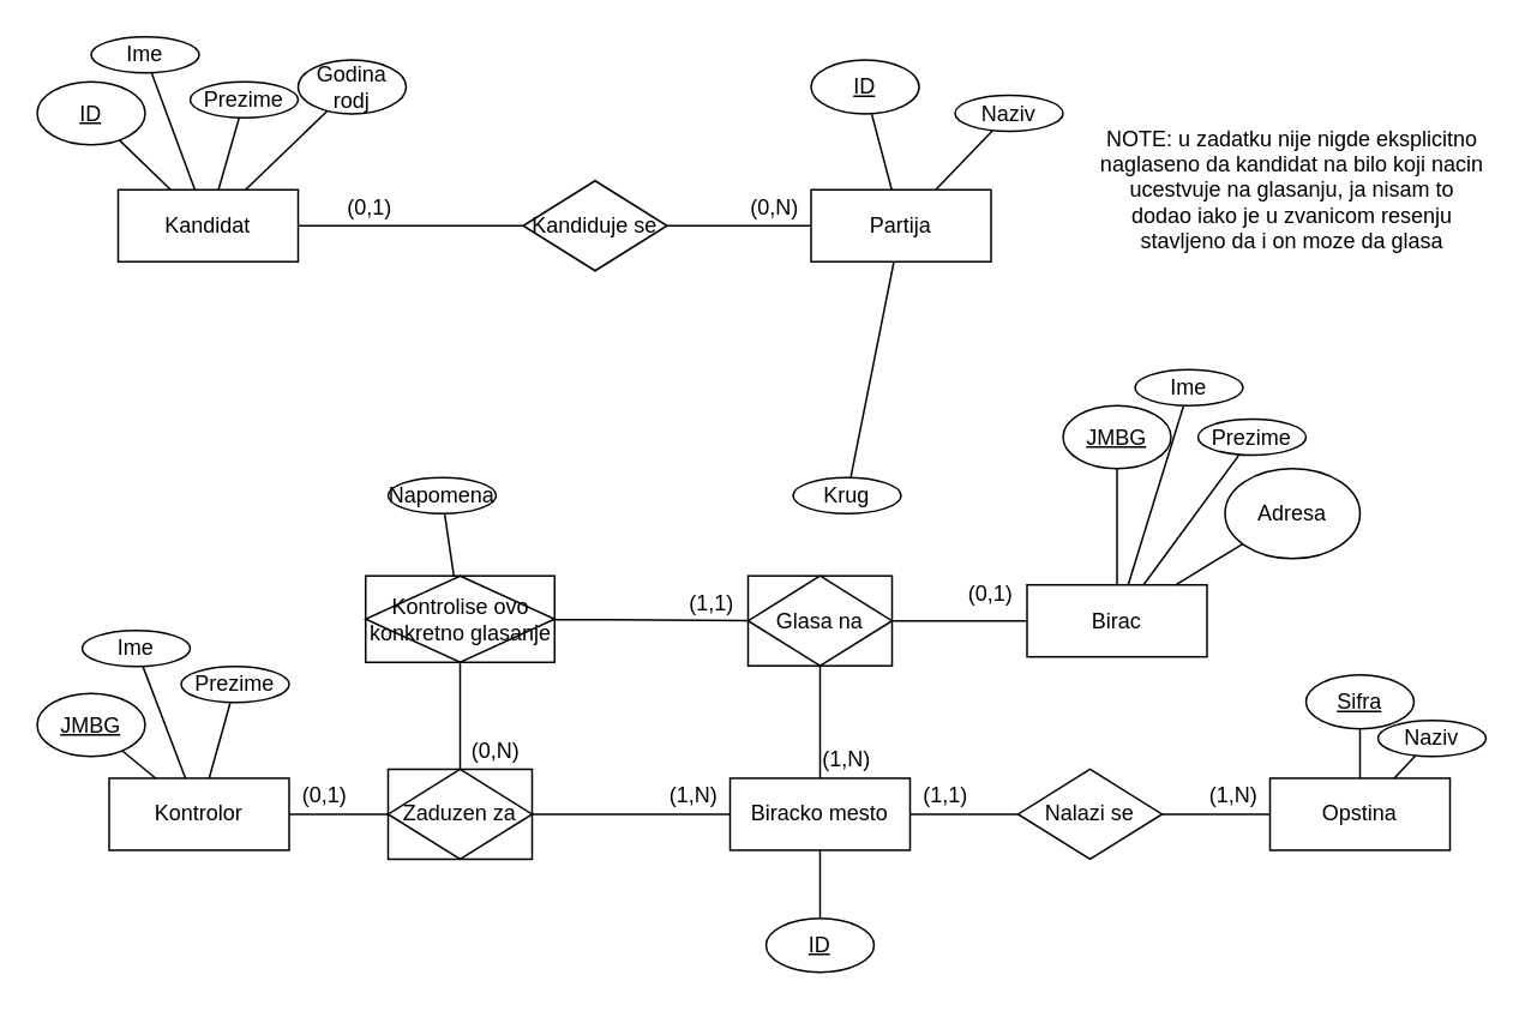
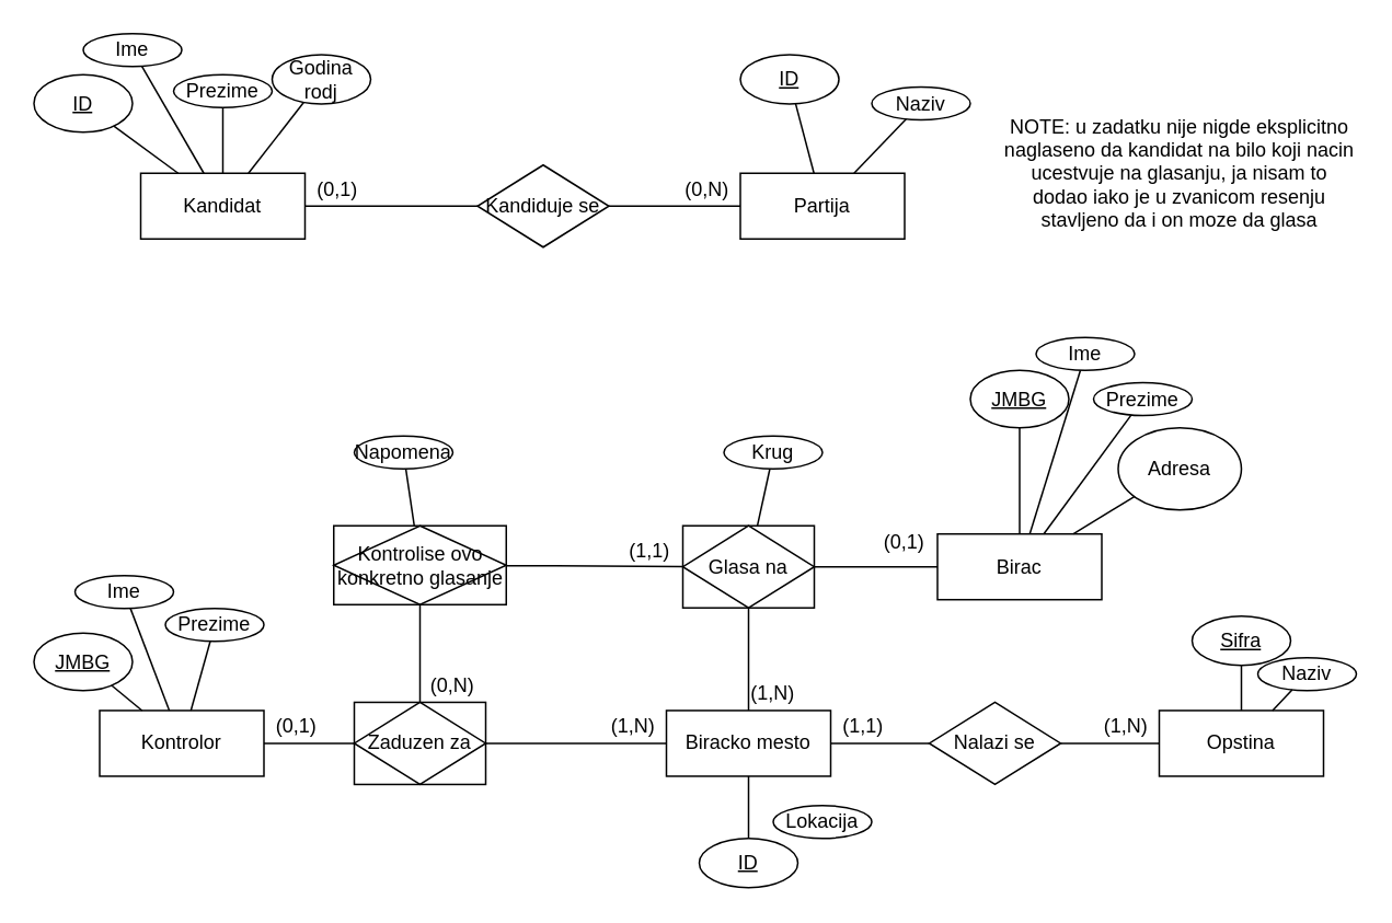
  <mxCell id="0" />
  <mxCell id="1" parent="0" />
  <mxCell id="2" value="Partija" style="whiteSpace=wrap;html=1;align=center;" parent="1" vertex="1"><mxGeometry x="450" y="105" width="100" height="40" as="geometry" /></mxCell>
  <mxCell id="3" value="" style="endArrow=none;html=1;rounded=0;" parent="1" source="15" target="2" edge="1"><mxGeometry relative="1" as="geometry"><mxPoint x="508.174" y="62.832" as="sourcePoint" /><mxPoint x="870" y="40" as="targetPoint" /></mxGeometry></mxCell>
  <mxCell id="4" value="Naziv" style="ellipse;whiteSpace=wrap;html=1;align=center;" parent="1" vertex="1"><mxGeometry x="530" y="52.5" width="60" height="20" as="geometry" /></mxCell>
  <mxCell id="5" value="" style="endArrow=none;html=1;rounded=0;" parent="1" source="4" target="2" edge="1"><mxGeometry relative="1" as="geometry"><mxPoint x="720" y="50" as="sourcePoint" /><mxPoint x="590" y="120" as="targetPoint" /></mxGeometry></mxCell>
- <mxCell id="6" value="Kandidat" style="whiteSpace=wrap;html=1;align=center;" parent="1" vertex="1"><mxGeometry x="65" y="105" width="100" height="40" as="geometry" /></mxCell>
+ <mxCell id="6" value="Kandidat" style="whiteSpace=wrap;html=1;align=center;" parent="1" vertex="1"><mxGeometry x="85" y="105" width="100" height="40" as="geometry" /></mxCell>
  <mxCell id="7" value="Godina rodj" style="ellipse;whiteSpace=wrap;html=1;align=center;" parent="1" vertex="1"><mxGeometry x="165" y="32.86" width="60" height="30" as="geometry" /></mxCell>
  <mxCell id="8" value="" style="endArrow=none;html=1;rounded=0;" parent="1" source="7" target="6" edge="1"><mxGeometry relative="1" as="geometry"><mxPoint x="260" y="40" as="sourcePoint" /><mxPoint x="420" y="40" as="targetPoint" /></mxGeometry></mxCell>
  <mxCell id="9" value="Ime" style="ellipse;whiteSpace=wrap;html=1;align=center;" parent="1" vertex="1"><mxGeometry x="50" y="20" width="60" height="20" as="geometry" /></mxCell>
  <mxCell id="10" value="" style="endArrow=none;html=1;rounded=0;" parent="1" source="9" target="6" edge="1"><mxGeometry relative="1" as="geometry"><mxPoint x="270" y="50" as="sourcePoint" /><mxPoint x="140" y="120" as="targetPoint" /></mxGeometry></mxCell>
  <mxCell id="11" value="" style="endArrow=none;html=1;rounded=0;" parent="1" source="12" target="6" edge="1"><mxGeometry relative="1" as="geometry"><mxPoint x="14.288" y="58.793" as="sourcePoint" /><mxPoint x="40" y="130" as="targetPoint" /></mxGeometry></mxCell>
  <mxCell id="12" value="ID" style="ellipse;whiteSpace=wrap;html=1;align=center;fontStyle=4;" parent="1" vertex="1"><mxGeometry y="45" width="60" height="35" as="geometry" x="20" /></mxCell>
  <mxCell id="13" value="Prezime" style="ellipse;whiteSpace=wrap;html=1;align=center;" parent="1" vertex="1"><mxGeometry x="105" y="45" width="60" height="20" as="geometry" /></mxCell>
  <mxCell id="14" value="" style="endArrow=none;html=1;rounded=0;" parent="1" source="13" target="6" edge="1"><mxGeometry relative="1" as="geometry"><mxPoint x="331.58" y="65" as="sourcePoint" /><mxPoint x="185.001" y="120" as="targetPoint" /></mxGeometry></mxCell>
  <mxCell id="15" value="ID" style="ellipse;whiteSpace=wrap;html=1;align=center;fontStyle=4;" vertex="1" parent="1"><mxGeometry x="450" y="32.86" width="60" height="30" as="geometry" /></mxCell>
  <mxCell id="16" value="Kandiduje se" style="shape=rhombus;perimeter=rhombusPerimeter;whiteSpace=wrap;html=1;align=center;" vertex="1" parent="1"><mxGeometry x="290" y="100" width="80" height="50" as="geometry" /></mxCell>
  <mxCell id="17" value="" style="endArrow=none;html=1;rounded=0;" edge="1" parent="1" source="6" target="16"><mxGeometry relative="1" as="geometry"><mxPoint x="130" y="160" as="sourcePoint" /><mxPoint x="290" y="160" as="targetPoint" /></mxGeometry></mxCell>
  <mxCell id="18" value="" style="endArrow=none;html=1;rounded=0;" edge="1" parent="1" source="16" target="2"><mxGeometry relative="1" as="geometry"><mxPoint x="260" y="220" as="sourcePoint" /><mxPoint x="420" y="230" as="targetPoint" /></mxGeometry></mxCell>
  <mxCell id="19" value="(0,1)" style="text;html=1;strokeColor=none;fillColor=none;align=center;verticalAlign=middle;whiteSpace=wrap;rounded=0;" vertex="1" parent="1"><mxGeometry x="185" y="105" width="40" height="20" as="geometry" /></mxCell>
  <mxCell id="20" value="(0,N)" style="text;html=1;strokeColor=none;fillColor=none;align=center;verticalAlign=middle;whiteSpace=wrap;rounded=0;" vertex="1" parent="1"><mxGeometry x="410" y="105" width="40" height="20" as="geometry" /></mxCell>
  <mxCell id="21" value="Biracko mesto" style="whiteSpace=wrap;html=1;align=center;" vertex="1" parent="1"><mxGeometry x="405" y="432.14" width="100" height="40" as="geometry" /></mxCell>
  <mxCell id="22" value="" style="endArrow=none;html=1;rounded=0;" edge="1" parent="1" source="24" target="21"><mxGeometry relative="1" as="geometry"><mxPoint x="463.174" y="389.972" as="sourcePoint" /><mxPoint x="825" y="367.14" as="targetPoint" /></mxGeometry></mxCell>
+ <mxCell id="23" value="Lokacija" style="ellipse;whiteSpace=wrap;html=1;align=center;" vertex="1" parent="1"><mxGeometry x="470" y="490" width="60" height="20" as="geometry" /></mxCell>
  <mxCell id="24" value="ID" style="ellipse;whiteSpace=wrap;html=1;align=center;fontStyle=4;" vertex="1" parent="1"><mxGeometry x="425" y="510" width="60" height="30" as="geometry" /></mxCell>
  <mxCell id="25" value="Opstina" style="whiteSpace=wrap;html=1;align=center;" vertex="1" parent="1"><mxGeometry x="705" y="432.14" width="100" height="40" as="geometry" /></mxCell>
  <mxCell id="26" value="" style="endArrow=none;html=1;rounded=0;" edge="1" parent="1" source="29" target="25"><mxGeometry relative="1" as="geometry"><mxPoint x="693.174" y="379.972" as="sourcePoint" /><mxPoint x="1055" y="357.14" as="targetPoint" /></mxGeometry></mxCell>
  <mxCell id="27" value="Naziv" style="ellipse;whiteSpace=wrap;html=1;align=center;" vertex="1" parent="1"><mxGeometry x="765" y="400" width="60" height="20" as="geometry" /></mxCell>
  <mxCell id="28" value="" style="endArrow=none;html=1;rounded=0;" edge="1" parent="1" source="27" target="25"><mxGeometry relative="1" as="geometry"><mxPoint x="905" y="367.14" as="sourcePoint" /><mxPoint x="775" y="437.14" as="targetPoint" /></mxGeometry></mxCell>
  <mxCell id="29" value="Sifra" style="ellipse;whiteSpace=wrap;html=1;align=center;fontStyle=4;" vertex="1" parent="1"><mxGeometry x="725" y="374.64" width="60" height="30" as="geometry" /></mxCell>
  <mxCell id="30" value="Nalazi se" style="shape=rhombus;perimeter=rhombusPerimeter;whiteSpace=wrap;html=1;align=center;" vertex="1" parent="1"><mxGeometry x="565" y="427.14" width="80" height="50" as="geometry" /></mxCell>
  <mxCell id="31" value="" style="endArrow=none;html=1;rounded=0;" edge="1" parent="1" source="30" target="21"><mxGeometry relative="1" as="geometry"><mxPoint x="235" y="500" as="sourcePoint" /><mxPoint x="395" y="500" as="targetPoint" /></mxGeometry></mxCell>
  <mxCell id="32" value="" style="endArrow=none;html=1;rounded=0;" edge="1" parent="1" source="30" target="25"><mxGeometry relative="1" as="geometry"><mxPoint x="605" y="500" as="sourcePoint" /><mxPoint x="765" y="500" as="targetPoint" /></mxGeometry></mxCell>
  <mxCell id="33" value="(1,1)" style="text;html=1;strokeColor=none;fillColor=none;align=center;verticalAlign=middle;whiteSpace=wrap;rounded=0;" vertex="1" parent="1"><mxGeometry x="505" y="432.14" width="40" height="20" as="geometry" /></mxCell>
  <mxCell id="34" value="(1,N)" style="text;html=1;strokeColor=none;fillColor=none;align=center;verticalAlign=middle;whiteSpace=wrap;rounded=0;" vertex="1" parent="1"><mxGeometry x="665" y="432.14" width="40" height="20" as="geometry" /></mxCell>
  <mxCell id="35" value="Kontrolor" style="whiteSpace=wrap;html=1;align=center;" vertex="1" parent="1"><mxGeometry x="60" y="432.14" width="100" height="40" as="geometry" /></mxCell>
  <mxCell id="36" value="Ime" style="ellipse;whiteSpace=wrap;html=1;align=center;" vertex="1" parent="1"><mxGeometry x="45" y="350" width="60" height="20" as="geometry" /></mxCell>
  <mxCell id="37" value="" style="endArrow=none;html=1;rounded=0;" edge="1" parent="1" source="36" target="35"><mxGeometry relative="1" as="geometry"><mxPoint x="295" y="377.14" as="sourcePoint" /><mxPoint x="165" y="447.14" as="targetPoint" /></mxGeometry></mxCell>
  <mxCell id="38" value="" style="endArrow=none;html=1;rounded=0;" edge="1" parent="1" source="39" target="35"><mxGeometry relative="1" as="geometry"><mxPoint x="39.288" y="385.933" as="sourcePoint" /><mxPoint x="65" y="457.14" as="targetPoint" /></mxGeometry></mxCell>
  <mxCell id="39" value="JMBG" style="ellipse;whiteSpace=wrap;html=1;align=center;fontStyle=4;" vertex="1" parent="1"><mxGeometry y="385" width="60" height="35" as="geometry" x="20" /></mxCell>
  <mxCell id="40" value="Prezime" style="ellipse;whiteSpace=wrap;html=1;align=center;" vertex="1" parent="1"><mxGeometry x="100" y="370" width="60" height="20" as="geometry" /></mxCell>
  <mxCell id="41" value="" style="endArrow=none;html=1;rounded=0;" edge="1" parent="1" source="40" target="35"><mxGeometry relative="1" as="geometry"><mxPoint x="356.58" y="392.14" as="sourcePoint" /><mxPoint x="210.001" y="447.14" as="targetPoint" /></mxGeometry></mxCell>
  <mxCell id="42" value="" style="endArrow=none;html=1;rounded=0;" edge="1" parent="1" source="35" target="44"><mxGeometry relative="1" as="geometry"><mxPoint x="155" y="487.14" as="sourcePoint" /><mxPoint x="315" y="452.14" as="targetPoint" /></mxGeometry></mxCell>
  <mxCell id="43" value="(0,1)" style="text;html=1;strokeColor=none;fillColor=none;align=center;verticalAlign=middle;whiteSpace=wrap;rounded=0;" vertex="1" parent="1"><mxGeometry x="160" y="432.14" width="40" height="20" as="geometry" /></mxCell>
  <mxCell id="44" value="Zaduzen za" style="shape=associativeEntity;whiteSpace=wrap;html=1;align=center;" vertex="1" parent="1"><mxGeometry x="215" y="427.14" width="80" height="50" as="geometry" /></mxCell>
  <mxCell id="45" value="" style="endArrow=none;html=1;rounded=0;" edge="1" parent="1" source="44" target="21"><mxGeometry relative="1" as="geometry"><mxPoint x="295" y="540" as="sourcePoint" /><mxPoint x="455" y="540" as="targetPoint" /></mxGeometry></mxCell>
  <mxCell id="46" value="(1,N)" style="text;html=1;strokeColor=none;fillColor=none;align=center;verticalAlign=middle;whiteSpace=wrap;rounded=0;" vertex="1" parent="1"><mxGeometry x="365" y="432.14" width="40" height="20" as="geometry" /></mxCell>
  <mxCell id="47" value="Birac" style="whiteSpace=wrap;html=1;align=center;" vertex="1" parent="1"><mxGeometry x="570" y="324.64" width="100" height="40" as="geometry" /></mxCell>
  <mxCell id="48" value="Adresa" style="ellipse;whiteSpace=wrap;html=1;align=center;" vertex="1" parent="1"><mxGeometry x="680" y="260" width="75" height="50" as="geometry" /></mxCell>
  <mxCell id="49" value="" style="endArrow=none;html=1;rounded=0;" edge="1" parent="1" source="48" target="47"><mxGeometry relative="1" as="geometry"><mxPoint x="897.5" y="120" as="sourcePoint" /><mxPoint x="1057.5" y="120" as="targetPoint" /></mxGeometry></mxCell>
  <mxCell id="50" value="Ime" style="ellipse;whiteSpace=wrap;html=1;align=center;" vertex="1" parent="1"><mxGeometry x="630" y="205" width="60" height="20" as="geometry" /></mxCell>
  <mxCell id="51" value="" style="endArrow=none;html=1;rounded=0;" edge="1" parent="1" source="50" target="47"><mxGeometry relative="1" as="geometry"><mxPoint x="907.5" y="130" as="sourcePoint" /><mxPoint x="777.5" y="200" as="targetPoint" /></mxGeometry></mxCell>
  <mxCell id="52" value="" style="endArrow=none;html=1;rounded=0;" edge="1" parent="1" source="53" target="47"><mxGeometry relative="1" as="geometry"><mxPoint x="651.788" y="138.793" as="sourcePoint" /><mxPoint x="677.5" y="210" as="targetPoint" /></mxGeometry></mxCell>
  <mxCell id="53" value="JMBG" style="ellipse;whiteSpace=wrap;html=1;align=center;fontStyle=4;" vertex="1" parent="1"><mxGeometry x="590" y="225" width="60" height="35" as="geometry" /></mxCell>
  <mxCell id="54" value="Prezime" style="ellipse;whiteSpace=wrap;html=1;align=center;" vertex="1" parent="1"><mxGeometry x="665" y="232.5" width="60" height="20" as="geometry" /></mxCell>
  <mxCell id="55" value="" style="endArrow=none;html=1;rounded=0;" edge="1" parent="1" source="54" target="47"><mxGeometry relative="1" as="geometry"><mxPoint x="969.08" y="145" as="sourcePoint" /><mxPoint x="822.501" y="200" as="targetPoint" /></mxGeometry></mxCell>
  <mxCell id="56" value="Glasa na" style="shape=associativeEntity;whiteSpace=wrap;html=1;align=center;" vertex="1" parent="1"><mxGeometry x="415" y="319.64" width="80" height="50" as="geometry" /></mxCell>
  <mxCell id="57" value="" style="endArrow=none;html=1;rounded=0;" edge="1" parent="1" source="56" target="47"><mxGeometry relative="1" as="geometry"><mxPoint x="250" y="280" as="sourcePoint" /><mxPoint x="410" y="280" as="targetPoint" /></mxGeometry></mxCell>
  <mxCell id="58" value="" style="endArrow=none;html=1;rounded=0;" edge="1" parent="1" source="21" target="56"><mxGeometry relative="1" as="geometry"><mxPoint x="280" y="310" as="sourcePoint" /><mxPoint x="440" y="310" as="targetPoint" /></mxGeometry></mxCell>
  <mxCell id="59" value="(1,N)" style="text;html=1;strokeColor=none;fillColor=none;align=center;verticalAlign=middle;whiteSpace=wrap;rounded=0;" vertex="1" parent="1"><mxGeometry x="450" y="412.14" width="40" height="20" as="geometry" /></mxCell>
  <mxCell id="60" value="(0,1)" style="text;html=1;strokeColor=none;fillColor=none;align=center;verticalAlign=middle;whiteSpace=wrap;rounded=0;" vertex="1" parent="1"><mxGeometry x="530" y="319.64" width="40" height="20" as="geometry" /></mxCell>
  <mxCell id="61" value="Krug" style="ellipse;whiteSpace=wrap;html=1;align=center;" vertex="1" parent="1"><mxGeometry x="440" y="265" width="60" height="20" as="geometry" /></mxCell>
- <mxCell id="62" value="" style="endArrow=none;html=1;rounded=0;" edge="1" parent="1" source="61" target="2"><mxGeometry relative="1" as="geometry"><mxPoint x="712.5" y="140.18" as="sourcePoint" /><mxPoint x="431.171" y="334.82" as="targetPoint" /></mxGeometry></mxCell>
+ <mxCell id="62" value="" style="endArrow=none;html=1;rounded=0;" edge="1" parent="1" source="61" target="56"><mxGeometry relative="1" as="geometry"><mxPoint x="712.5" y="140.18" as="sourcePoint" /><mxPoint x="431.171" y="334.82" as="targetPoint" /></mxGeometry></mxCell>
  <mxCell id="63" value="Kontrolise ovo konkretno glasanje" style="shape=associativeEntity;whiteSpace=wrap;html=1;align=center;" vertex="1" parent="1"><mxGeometry x="202.5" y="319.64" width="105" height="48.04" as="geometry" /></mxCell>
  <mxCell id="64" value="" style="endArrow=none;html=1;rounded=0;" edge="1" parent="1" source="63" target="56"><mxGeometry relative="1" as="geometry"><mxPoint x="280" y="270" as="sourcePoint" /><mxPoint x="440" y="270" as="targetPoint" /></mxGeometry></mxCell>
  <mxCell id="65" value="" style="endArrow=none;html=1;rounded=0;" edge="1" parent="1" source="63" target="44"><mxGeometry relative="1" as="geometry"><mxPoint x="330" y="355.346" as="sourcePoint" /><mxPoint x="425" y="354.849" as="targetPoint" /></mxGeometry></mxCell>
  <mxCell id="66" value="(0,N)" style="text;html=1;strokeColor=none;fillColor=none;align=center;verticalAlign=middle;whiteSpace=wrap;rounded=0;" vertex="1" parent="1"><mxGeometry x="255" y="407.14" width="40" height="20" as="geometry" /></mxCell>
  <mxCell id="67" value="(1,1)" style="text;html=1;strokeColor=none;fillColor=none;align=center;verticalAlign=middle;whiteSpace=wrap;rounded=0;" vertex="1" parent="1"><mxGeometry x="375" y="324.64" width="40" height="20" as="geometry" /></mxCell>
  <mxCell id="68" value="Napomena" style="ellipse;whiteSpace=wrap;html=1;align=center;" vertex="1" parent="1"><mxGeometry x="215" y="265" width="60" height="20" as="geometry" /></mxCell>
  <mxCell id="69" value="" style="endArrow=none;html=1;rounded=0;" edge="1" parent="1" source="68" target="63"><mxGeometry relative="1" as="geometry"><mxPoint x="542.5" y="140.18" as="sourcePoint" /><mxPoint x="292.609" y="319.64" as="targetPoint" /></mxGeometry></mxCell>
  <mxCell id="70" value="NOTE: u zadatku nije nigde eksplicitno naglaseno da kandidat na bilo koji nacin ucestvuje na glasanju, ja nisam to dodao iako je u zvanicom resenju stavljeno da i on moze da glasa" style="text;html=1;strokeColor=none;fillColor=none;align=center;verticalAlign=middle;whiteSpace=wrap;rounded=0;" vertex="1" parent="1"><mxGeometry x="610" y="85" width="215" height="40" as="geometry" /></mxCell>
